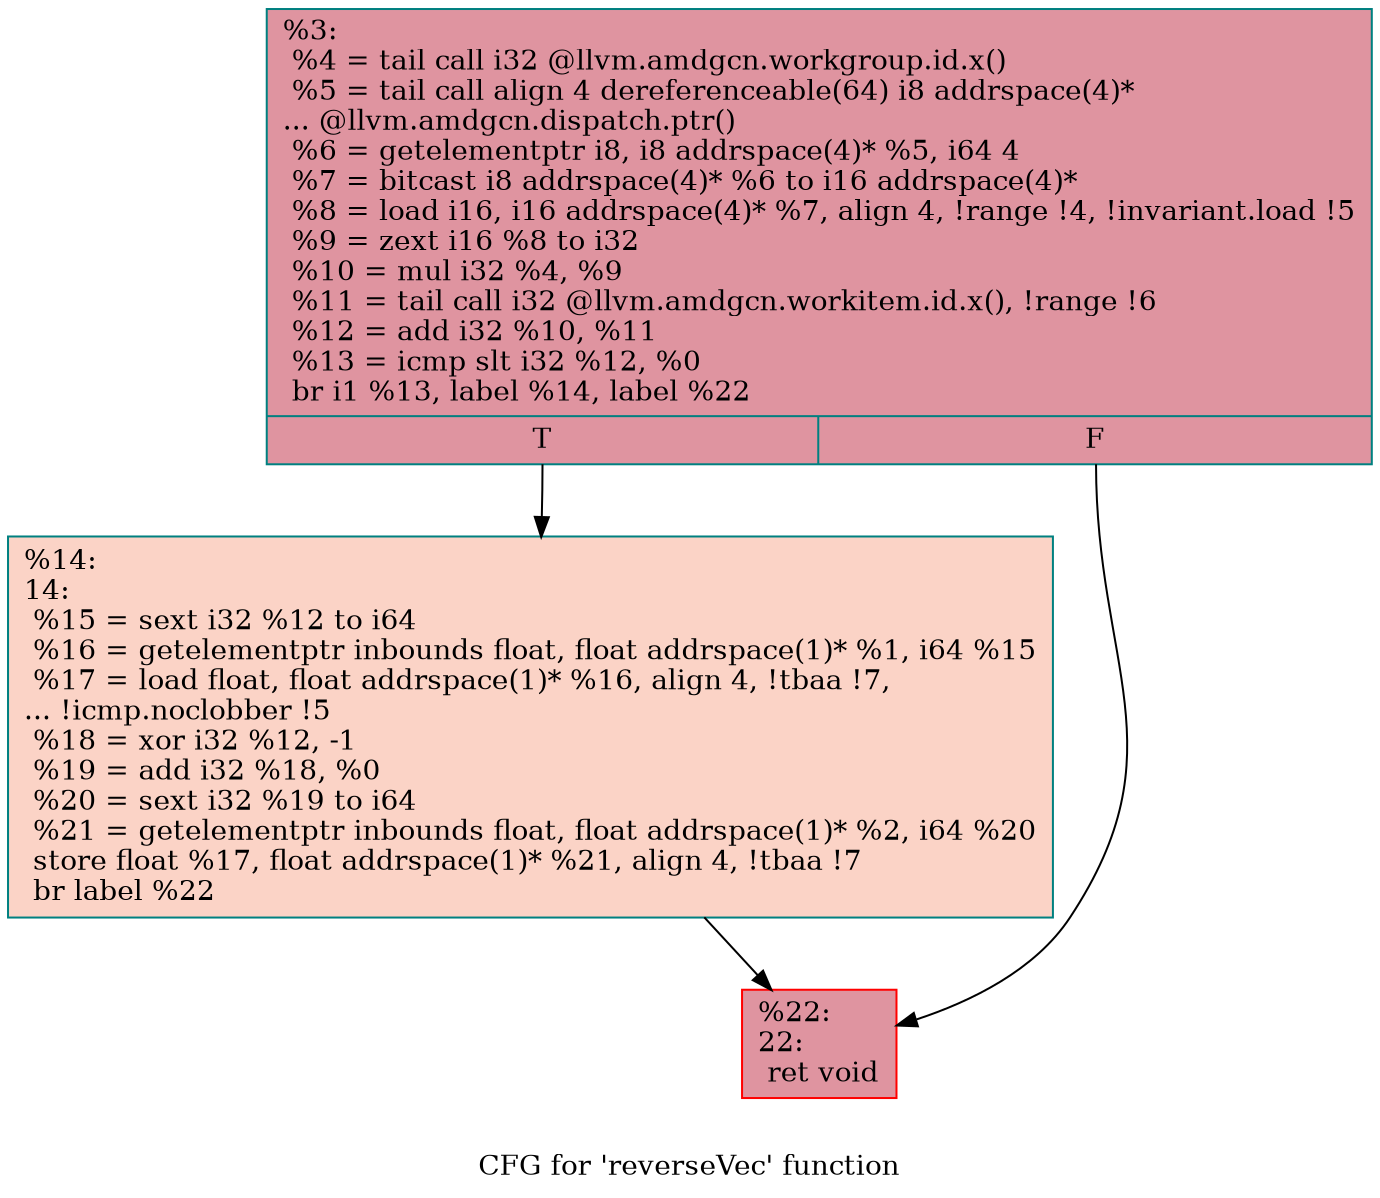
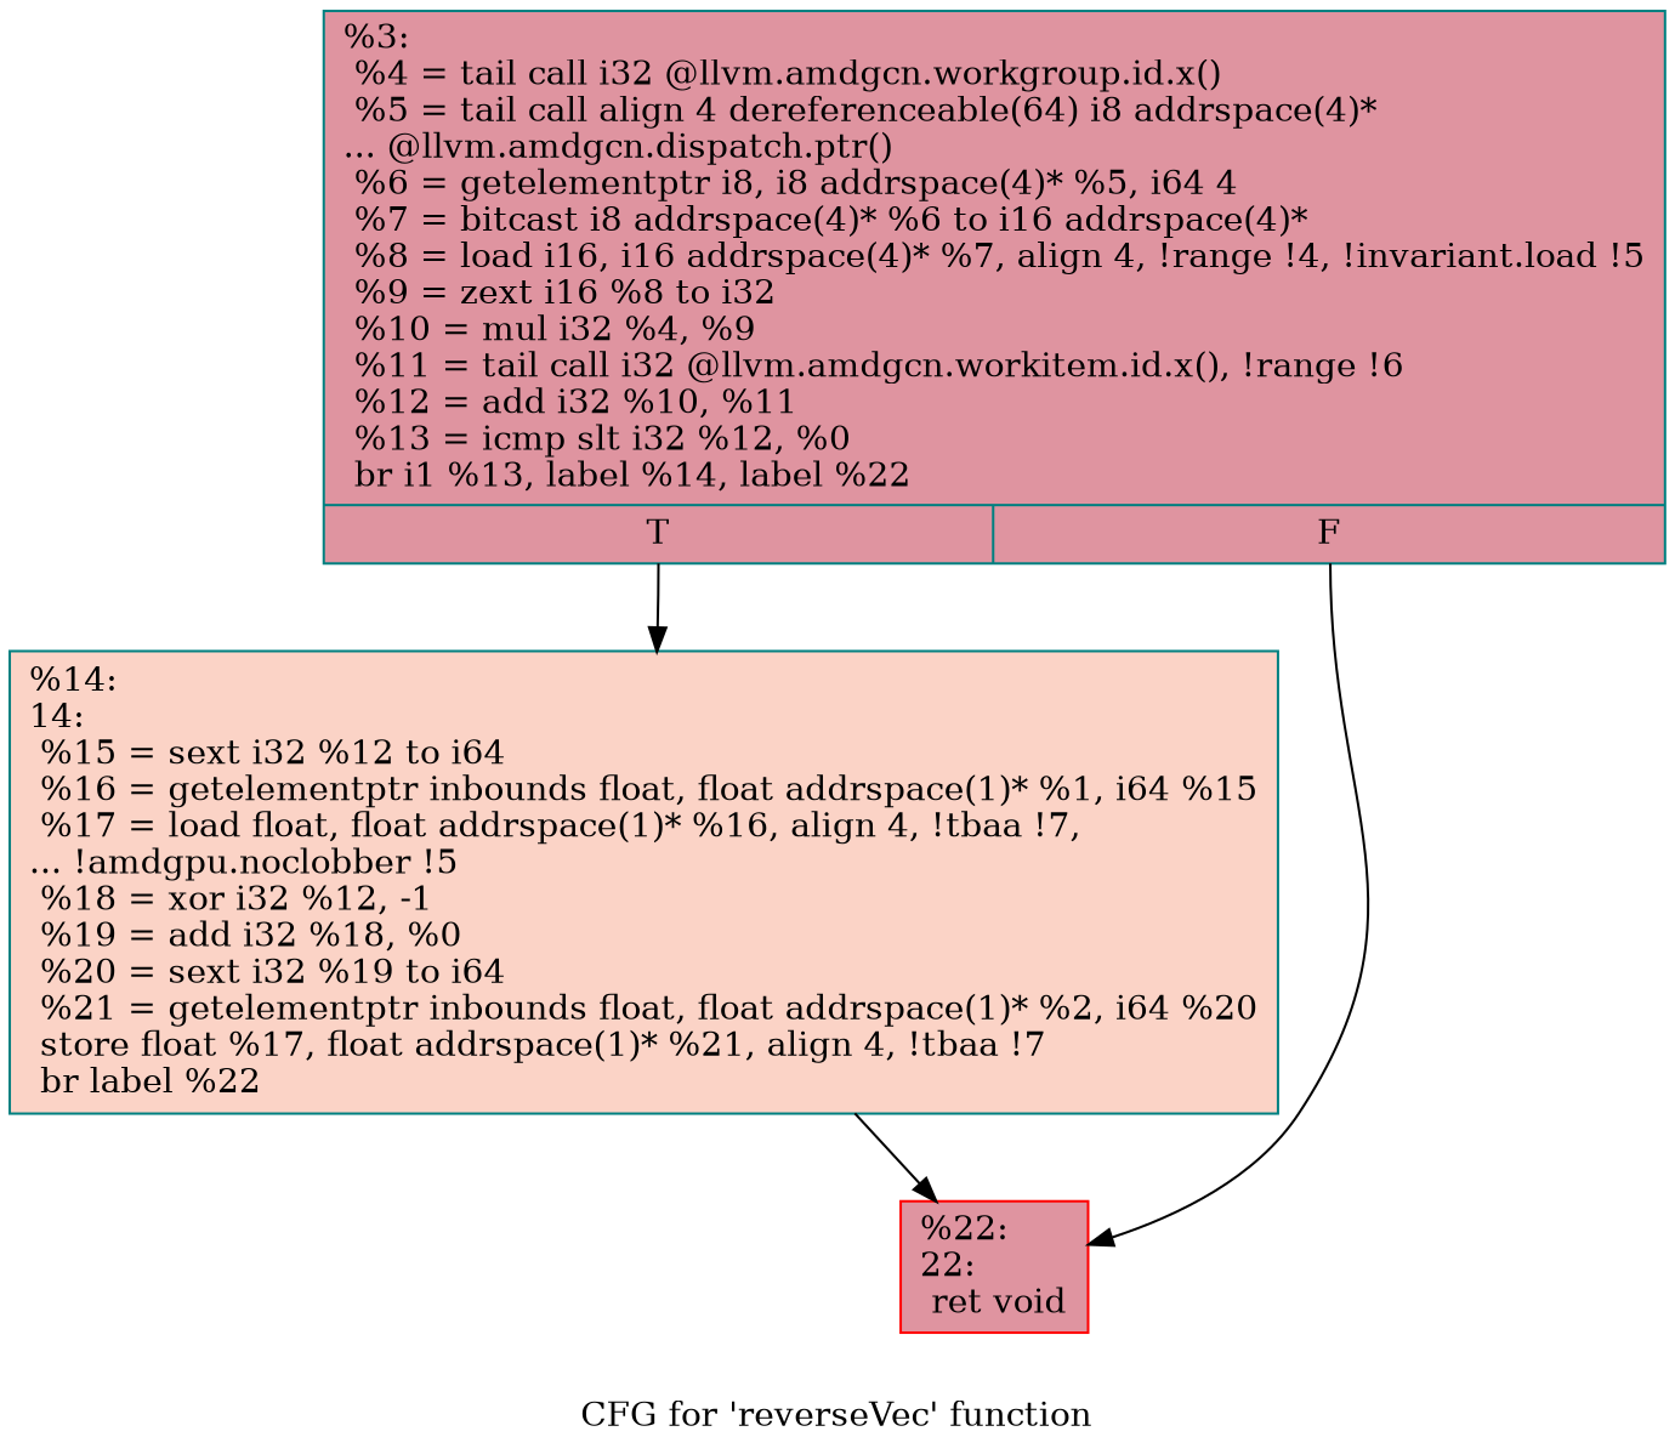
  digraph {
    label="CFG for 'reverseVec' function"
    node [color=teal fillcolor="#b70d2870" shape=record style=filled]
    n1 [label="{%3:\l  %4 = tail call i32 @llvm.amdgcn.workgroup.id.x()\l  %5 = tail call align 4 dereferenceable(64) i8 addrspace(4)*\l... @llvm.amdgcn.dispatch.ptr()\l  %6 = getelementptr i8, i8 addrspace(4)* %5, i64 4\l  %7 = bitcast i8 addrspace(4)* %6 to i16 addrspace(4)*\l  %8 = load i16, i16 addrspace(4)* %7, align 4, !range !4, !invariant.load !5\l  %9 = zext i16 %8 to i32\l  %10 = mul i32 %4, %9\l  %11 = tail call i32 @llvm.amdgcn.workitem.id.x(), !range !6\l  %12 = add i32 %10, %11\l  %13 = icmp slt i32 %12, %0\l  br i1 %13, label %14, label %22\l|{<s0>T|<s1>F}}"]
-   n2 [fillcolor="#f59c7d70" label="{%14:\l14:                                               \l  %15 = sext i32 %12 to i64\l  %16 = getelementptr inbounds float, float addrspace(1)* %1, i64 %15\l  %17 = load float, float addrspace(1)* %16, align 4, !tbaa !7,\l... !icmp.noclobber !5\l  %18 = xor i32 %12, -1\l  %19 = add i32 %18, %0\l  %20 = sext i32 %19 to i64\l  %21 = getelementptr inbounds float, float addrspace(1)* %2, i64 %20\l  store float %17, float addrspace(1)* %21, align 4, !tbaa !7\l  br label %22\l}"]
+   n2 [fillcolor="#f59c7d70" label="{%14:\l14:                                               \l  %15 = sext i32 %12 to i64\l  %16 = getelementptr inbounds float, float addrspace(1)* %1, i64 %15\l  %17 = load float, float addrspace(1)* %16, align 4, !tbaa !7,\l... !amdgpu.noclobber !5\l  %18 = xor i32 %12, -1\l  %19 = add i32 %18, %0\l  %20 = sext i32 %19 to i64\l  %21 = getelementptr inbounds float, float addrspace(1)* %2, i64 %20\l  store float %17, float addrspace(1)* %21, align 4, !tbaa !7\l  br label %22\l}"]
    n3 [color=red label="{%22:\l22:                                               \l  ret void\l}"]
    n1 -> n2 [tailport=s0]
    n1 -> n3 [tailport=s1]
    n2 -> n3
  }
